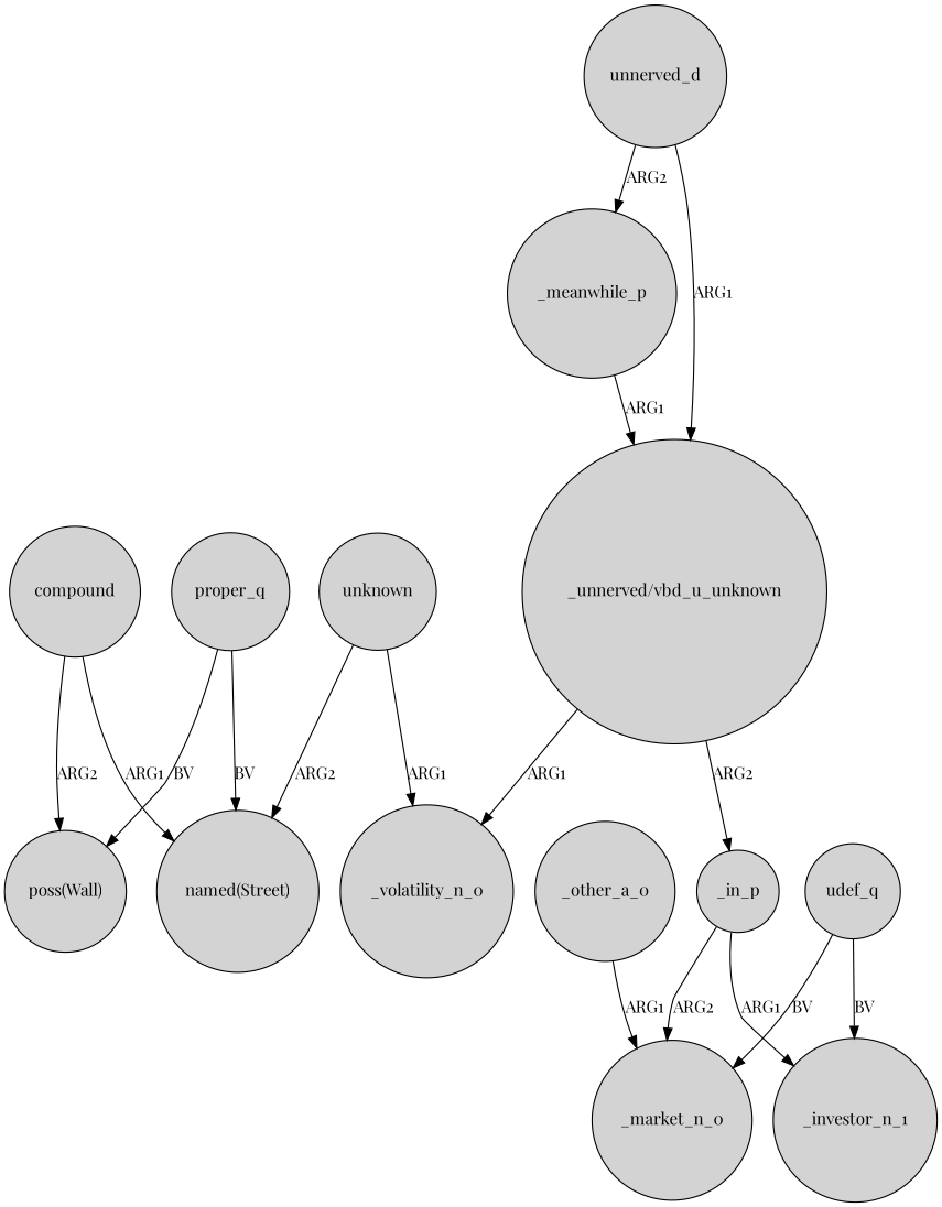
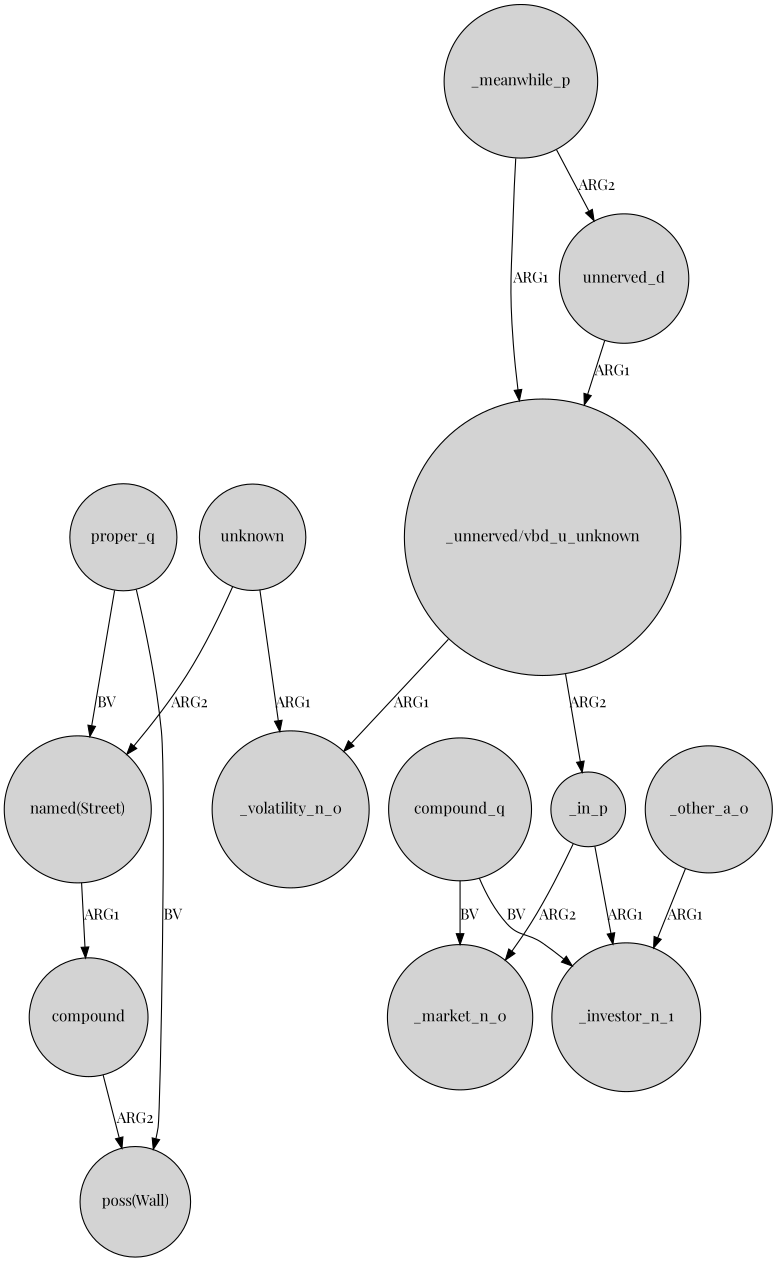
  digraph {
    fontname="Playfair Display"
    node [fontname="Playfair Display" shape=circle style=filled]
    edge [fontname="Playfair Display"]
    n1 [label="poss(Wall)"]
    compound
    "named(Street)"
    n4 [label=_market_n_0]
    _in_p
    _investor_n_1
    n7 [label=_other_a_0]
    _meanwhile_p
    "_unnerved/vbd_u_unknown"
    n10 [label=_volatility_n_0]
    n11 [label=unnerved_d]
-   udef_q
+   udef_q [label=compound_q]
    n13 [label=unknown]
    proper_q
    compound -> n1 [label=ARG2]
-   compound -> "named(Street)" [label=ARG1]
+   "named(Street)" -> compound [label=ARG1]
    _in_p -> n4 [label=ARG2]
    _in_p -> _investor_n_1 [label=ARG1]
-   n7 -> n4 [label=ARG1]
+   n7 -> _investor_n_1 [label=ARG1]
    _meanwhile_p -> "_unnerved/vbd_u_unknown" [label=ARG1]
    "_unnerved/vbd_u_unknown" -> _in_p [label=ARG2]
    "_unnerved/vbd_u_unknown" -> n10 [label=ARG1]
-   n11 -> _meanwhile_p [label=ARG2]
+   _meanwhile_p -> n11 [label=ARG2]
    n11 -> "_unnerved/vbd_u_unknown" [label=ARG1]
    udef_q -> n4 [label=BV]
    udef_q -> _investor_n_1 [label=BV]
    n13 -> "named(Street)" [label=ARG2]
    n13 -> n10 [label=ARG1]
    proper_q -> n1 [label=BV]
    proper_q -> "named(Street)" [label=BV]
  }
